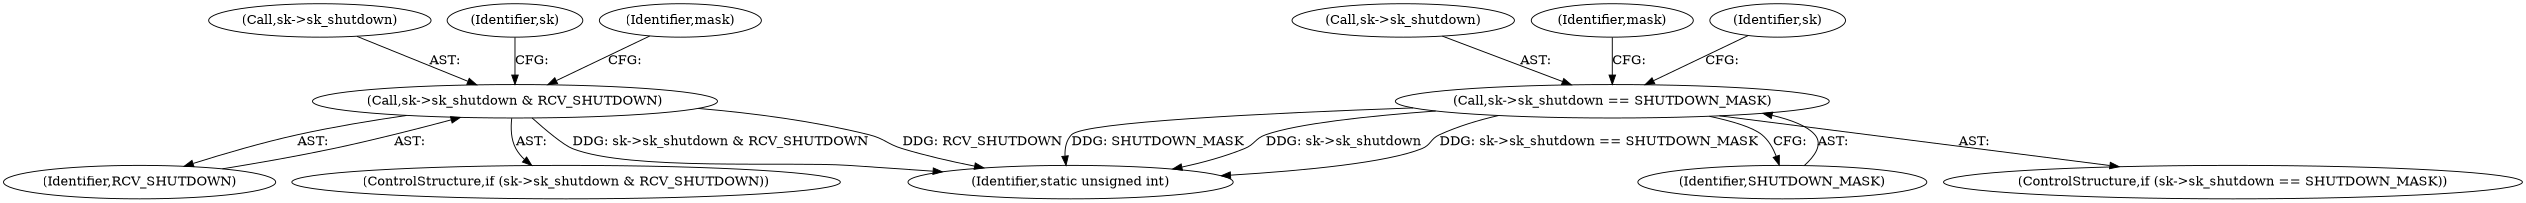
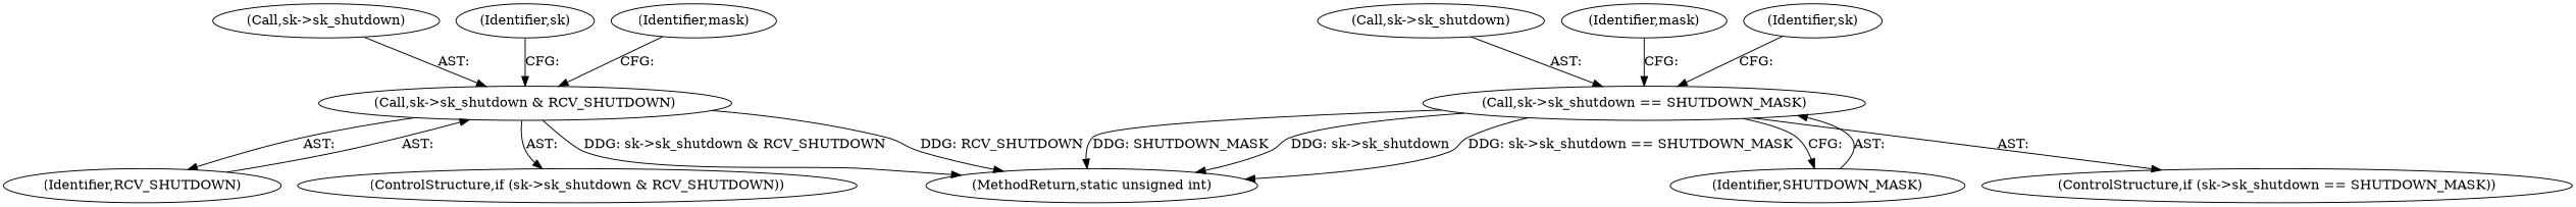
  digraph {
    n1 [label="(Call,sk->sk_shutdown == SHUTDOWN_MASK)"]
    n2 [label="(Identifier,SHUTDOWN_MASK)"]
-   n3 [label="(Identifier,static unsigned int)"]
+   n3 [label="(MethodReturn,static unsigned int)"]
    n4 [label="(ControlStructure,if (sk->sk_shutdown == SHUTDOWN_MASK))"]
    n5 [label="(Call,sk->sk_shutdown & RCV_SHUTDOWN)"]
    n6 [label="(Identifier,RCV_SHUTDOWN)"]
    n7 [label="(ControlStructure,if (sk->sk_shutdown & RCV_SHUTDOWN))"]
    n8 [label="(Call,sk->sk_shutdown)"]
    n9 [label="(Call,sk->sk_shutdown)"]
    n10 [label="(Identifier,sk)"]
    n11 [label="(Identifier,mask)"]
    n12 [label="(Identifier,sk)"]
    n13 [label="(Identifier,mask)"]
    n1 -> n2 [label="CFG: "]
    n1 -> n3 [label="DDG: SHUTDOWN_MASK"]
    n1 -> n3 [label="DDG: sk->sk_shutdown"]
    n1 -> n3 [label="DDG: sk->sk_shutdown == SHUTDOWN_MASK"]
    n1 -> n4 [label="AST: "]
    n2 -> n1 [label="AST: "]
    n5 -> n3 [label="DDG: sk->sk_shutdown & RCV_SHUTDOWN"]
    n5 -> n3 [label="DDG: RCV_SHUTDOWN"]
    n5 -> n6 [label="AST: "]
    n5 -> n7 [label="AST: "]
    n6 -> n5 [label="AST: "]
    n8 -> n5 [label="AST: "]
    n9 -> n1 [label="AST: "]
    n10 -> n5 [label="CFG: "]
    n11 -> n1 [label="CFG: "]
    n12 -> n1 [label="CFG: "]
    n13 -> n5 [label="CFG: "]
  }
